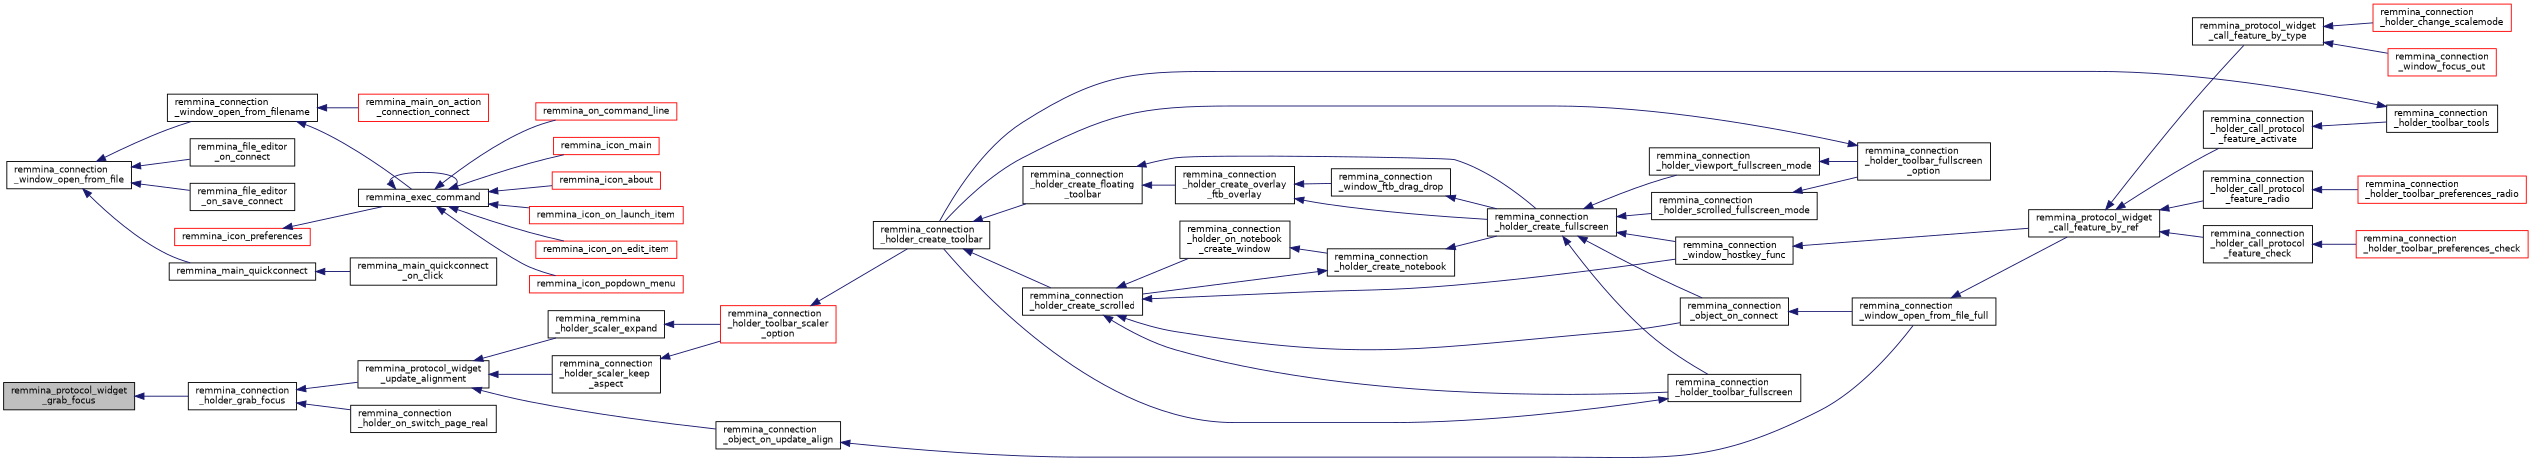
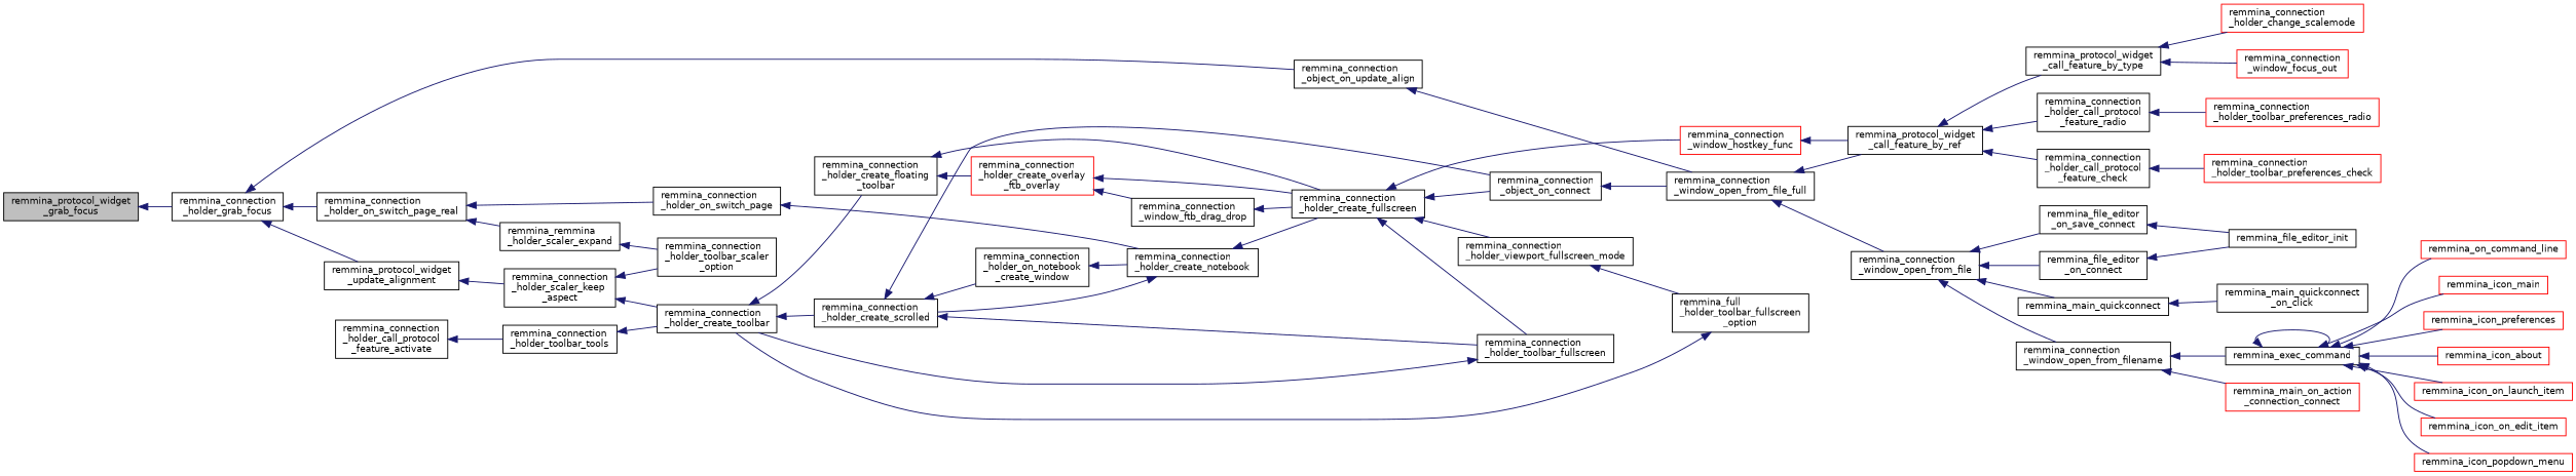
  digraph {
    rankdir=LR
    node [color=black fillcolor=white fontname=Helvetica fontsize=10 shape=record style=filled]
    edge [color=midnightblue dir=back fontname=Helvetica fontsize=10 labelfontname=Helvetica labelfontsize=10 style=solid]
    n1 [fillcolor=grey75 fontcolor=black height=0.2 label="remmina_protocol_widget\l_grab_focus" width=0.4]
    n2 [height=0.2 label="remmina_connection\l_holder_grab_focus" width=0.4]
    n3 [height=0.2 label="remmina_protocol_widget\l_update_alignment" width=0.4]
    n4 [height=0.2 label="remmina_connection\l_holder_on_switch_page_real" width=0.4]
    n5 [height=0.2 label="remmina_remmina\l_holder_scaler_expand" width=0.4]
    n6 [height=0.2 label="remmina_connection\l_holder_scaler_keep\l_aspect" width=0.4]
    n7 [height=0.2 label="remmina_connection\l_object_on_update_align" width=0.4]
-   n9 [color=red height=0.2 label="remmina_connection\l_holder_toolbar_scaler\l_option" width=0.4]
+   n8 [height=0.2 label="remmina_connection\l_holder_on_switch_page" width=0.4]
+   n9 [height=0.2 label="remmina_connection\l_holder_toolbar_scaler\l_option" width=0.4]
    n10 [height=0.2 label="remmina_connection\l_window_open_from_file_full" width=0.4]
    n11 [height=0.2 label="remmina_connection\l_holder_create_toolbar" width=0.4]
    n12 [height=0.2 label="remmina_connection\l_holder_create_floating\l_toolbar" width=0.4]
    n13 [height=0.2 label="remmina_connection\l_holder_create_scrolled" width=0.4]
-   n14 [height=0.2 label="remmina_connection\l_holder_create_overlay\l_ftb_overlay" width=0.4]
+   n14 [color=red height=0.2 label="remmina_connection\l_holder_create_overlay\l_ftb_overlay" width=0.4]
    n15 [height=0.2 label="remmina_connection\l_holder_create_fullscreen" width=0.4]
    n16 [height=0.2 label="remmina_connection\l_holder_toolbar_fullscreen" width=0.4]
-   n17 [height=0.2 label="remmina_connection\l_window_hostkey_func" width=0.4]
+   n17 [color=red height=0.2 label="remmina_connection\l_window_hostkey_func" width=0.4]
    n18 [height=0.2 label="remmina_connection\l_object_on_connect" width=0.4]
    n19 [height=0.2 label="remmina_connection\l_holder_on_notebook\l_create_window" width=0.4]
    n20 [height=0.2 label="remmina_connection\l_window_ftb_drag_drop" width=0.4]
    n21 [height=0.2 label="remmina_connection\l_holder_viewport_fullscreen_mode" width=0.4]
-   n22 [height=0.2 label="remmina_connection\l_holder_scrolled_fullscreen_mode" width=0.4]
-   n23 [height=0.2 label="remmina_connection\l_holder_toolbar_fullscreen\l_option" width=0.4]
+   n23 [height=0.2 label="remmina_full\l_holder_toolbar_fullscreen\l_option" width=0.4]
    n24 [height=0.2 label="remmina_protocol_widget\l_call_feature_by_ref" width=0.4]
    n25 [height=0.2 label="remmina_connection\l_window_open_from_file" width=0.4]
    n26 [height=0.2 label="remmina_connection\l_window_open_from_filename" width=0.4]
    n27 [height=0.2 label="remmina_file_editor\l_on_connect" width=0.4]
    n28 [height=0.2 label="remmina_file_editor\l_on_save_connect" width=0.4]
    n29 [height=0.2 label=remmina_main_quickconnect width=0.4]
    n30 [height=0.2 label="remmina_connection\l_holder_call_protocol\l_feature_radio" width=0.4]
    n31 [height=0.2 label="remmina_connection\l_holder_call_protocol\l_feature_check" width=0.4]
    n32 [height=0.2 label="remmina_connection\l_holder_call_protocol\l_feature_activate" width=0.4]
    n33 [height=0.2 label="remmina_protocol_widget\l_call_feature_by_type" width=0.4]
    n34 [height=0.2 label=remmina_exec_command width=0.4]
    n35 [color=red height=0.2 label="remmina_main_on_action\l_connection_connect" width=0.4]
+   n36 [height=0.2 label=remmina_file_editor_init width=0.4]
    n37 [height=0.2 label="remmina_main_quickconnect\l_on_click" width=0.4]
    n38 [color=red height=0.2 label=remmina_on_command_line width=0.4]
    n39 [color=red height=0.2 label=remmina_icon_main width=0.4]
    n40 [color=red height=0.2 label=remmina_icon_preferences width=0.4]
    n41 [color=red height=0.2 label=remmina_icon_about width=0.4]
    n42 [color=red height=0.2 label=remmina_icon_on_launch_item width=0.4]
    n43 [color=red height=0.2 label=remmina_icon_on_edit_item width=0.4]
    n44 [color=red height=0.2 label=remmina_icon_popdown_menu width=0.4]
    n45 [color=red height=0.2 label="remmina_connection\l_holder_toolbar_preferences_radio" width=0.4]
    n46 [color=red height=0.2 label="remmina_connection\l_holder_toolbar_preferences_check" width=0.4]
    n47 [height=0.2 label="remmina_connection\l_holder_toolbar_tools" width=0.4]
    n48 [color=red height=0.2 label="remmina_connection\l_holder_change_scalemode" width=0.4]
    n49 [color=red height=0.2 label="remmina_connection\l_window_focus_out" width=0.4]
    n50 [height=0.2 label="remmina_connection\l_holder_create_notebook" width=0.4]
    n1 -> n2
    n2 -> n3
    n2 -> n4
-   n3 -> n5
+   n4 -> n5
    n3 -> n6
-   n3 -> n7
+   n2 -> n7
+   n4 -> n8
    n5 -> n9
    n6 -> n9
    n7 -> n10
-   n9 -> n11
+   n8 -> n50
+   n6 -> n11
    n10 -> n24
+   n10 -> n25
    n11 -> n12
    n11 -> n13
    n12 -> n14
    n12 -> n15
    n13 -> n16
-   n13 -> n17
    n13 -> n18
    n13 -> n19
    n14 -> n15
    n14 -> n20
    n15 -> n16
    n15 -> n17
    n15 -> n18
    n15 -> n21
-   n15 -> n22
    n16 -> n11
    n17 -> n24
    n18 -> n10
    n19 -> n50
    n20 -> n15
    n21 -> n23
-   n22 -> n23
    n23 -> n11
    n24 -> n30
    n24 -> n31
-   n24 -> n32
    n24 -> n33
    n25 -> n26
    n25 -> n27
    n25 -> n28
    n25 -> n29
    n26 -> n34
    n26 -> n35
+   n27 -> n36
+   n28 -> n36
    n29 -> n37
    n30 -> n45
    n31 -> n46
    n32 -> n47
    n33 -> n48
    n33 -> n49
    n34 -> n34
    n34 -> n38
    n34 -> n39
-   n40 -> n34
+   n34 -> n40
    n34 -> n41
    n34 -> n42
    n34 -> n43
    n34 -> n44
    n47 -> n11
    n50 -> n13
    n50 -> n15
  }
